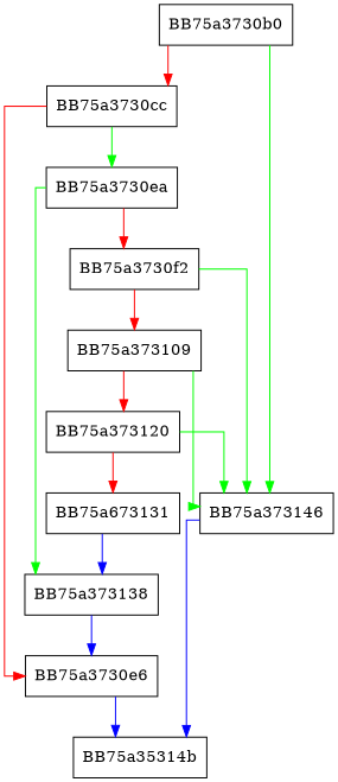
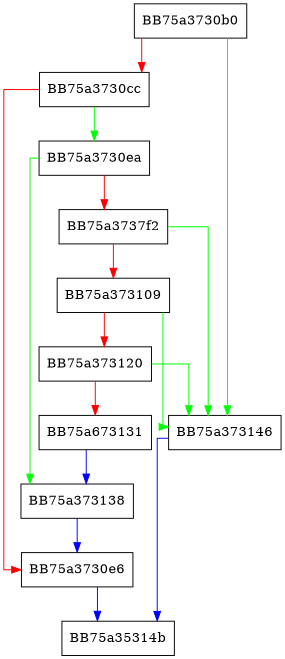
  digraph {
    splines=ortho
    node [shape=box]
    edge [color=green]
    BB75a3730b0
    BB75a373146
    BB75a3730cc
    n4 [label=BB75a35314b]
    BB75a3730ea
    BB75a3730e6
    BB75a373138
-   BB75a3730f2
+   BB75a3730f2 [label=BB75a3737f2]
    BB75a373109
    BB75a373120
    n11 [label=BB75a673131]
    BB75a3730b0 -> BB75a373146
    BB75a3730b0 -> BB75a3730cc [color=red]
    BB75a373146 -> n4 [color=blue]
    BB75a3730cc -> BB75a3730ea
    BB75a3730cc -> BB75a3730e6 [color=red]
    BB75a3730ea -> BB75a373138
    BB75a3730ea -> BB75a3730f2 [color=red]
    BB75a3730e6 -> n4 [color=blue]
    BB75a373138 -> BB75a3730e6 [color=blue]
    BB75a3730f2 -> BB75a373146
    BB75a3730f2 -> BB75a373109 [color=red]
    BB75a373109 -> BB75a373146
    BB75a373109 -> BB75a373120 [color=red]
    BB75a373120 -> BB75a373146
    BB75a373120 -> n11 [color=red]
    n11 -> BB75a373138 [color=blue]
  }
